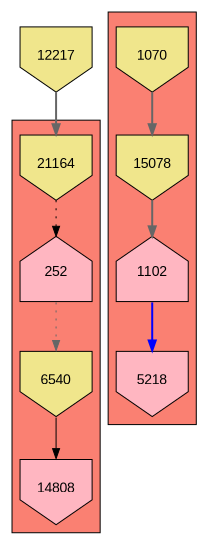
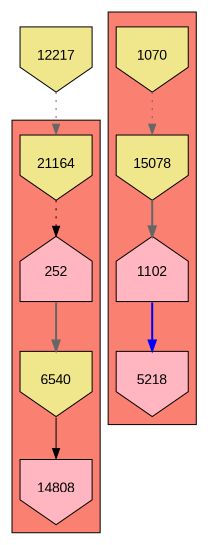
  digraph {
    fontname="Liberation Sans"
    node [fillcolor=khaki fontname="Liberation Sans" shape=invhouse style=filled]
    edge [color=gray40 fontname="Liberation Sans" headport=n style=dotted tailport=s]
    21164 [height=1 width=1]
    252 [fillcolor=lightpink height=1 shape=house width=1]
    6540 [height=1 width=1]
    14808 [fillcolor=lightpink height=1 width=1]
    n5 [height=1 label=1070 width=1]
    15078 [height=1 width=1]
    1102 [fillcolor=lightpink height=1 shape=house width=1]
    5218 [fillcolor=lightpink height=1 width=1]
    12217 [height=1 width=1]
    subgraph cluster_1 {
      fillcolor=salmon
      style=filled
      21164
      252
      6540
      14808
    }
    subgraph cluster_2 {
      fillcolor=salmon
      style=filled
      n5
      15078
      1102
      5218
    }
    21164 -> 252 [color=black]
-   252 -> 6540
+   252 -> 6540 [style=bold]
    6540 -> 14808 [color=black style=solid]
-   n5 -> 15078 [style=bold]
+   n5 -> 15078
    15078 -> 1102 [style=bold]
    1102 -> 5218 [color=blue style=bold]
-   12217 -> 21164 [style=bold]
+   12217 -> 21164
  }
